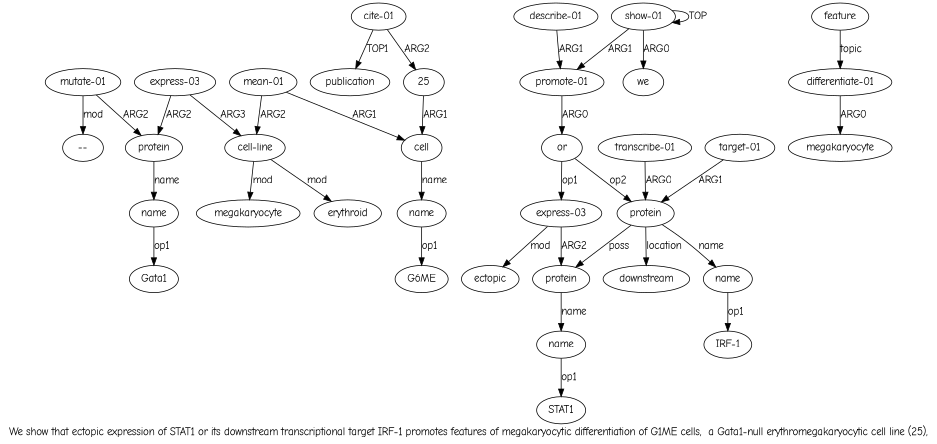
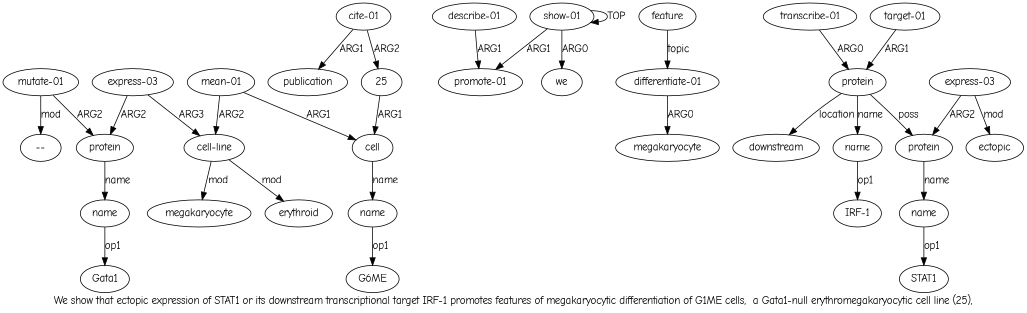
  digraph {
    fontname="Comic Neue"
    label="We show that ectopic expression of STAT1 or its downstream transcriptional target IRF-1 promotes features of megakaryocytic differentiation of G1ME cells,  a Gata1-null erythromegakaryocytic cell line (25),"
    node [color=black fontname="Comic Neue" gold_ind=-1 gold_label=name test_ind=-1 test_label=name]
    edge [color=black fontname="Comic Neue" gold_label=ARG1 test_label=ARG1]
    n1 [gold_ind=20 gold_label="express-03" label="express-03" test_ind=20 test_label="express-03"]
    n2 [gold_ind=21 gold_label=protein label=protein test_ind=21 test_label=protein]
    n3 [gold_ind=19 gold_label="cell-line" label="cell-line" test_ind=19 test_label="cell-line"]
    n4 [gold_ind=22 label=name test_ind=22]
    n5 [gold_ind=24 gold_label=megakaryocyte label=megakaryocyte test_ind=24 test_label=megakaryocyte]
    n6 [gold_ind=25 gold_label=erythroid label=erythroid test_ind=25 test_label=erythroid]
    n7 [gold_label=Gata1 label=Gata1 test_label=Gata1]
    n8 [gold_ind=23 gold_label="mutate-01" label="mutate-01" test_ind=23 test_label="mutate-01"]
    n9 [gold_label="--" label="--" test_label="--"]
    n10 [gold_ind=26 gold_label="describe-01" label="describe-01" test_ind=26 test_label="describe-01"]
    n11 [gold_ind=2 gold_label="promote-01" label="promote-01" test_ind=2 test_label="promote-01"]
    n12 [gold_ind=27 gold_label=publication label=publication test_ind=27 test_label=publication]
-   n13 [gold_ind=3 gold_label=or label=or test_ind=3 test_label=or]
    n14 [gold_ind=13 gold_label=feature label=feature test_ind=13 test_label=feature]
    n15 [gold_ind=14 gold_label="differentiate-01" label="differentiate-01" test_ind=14 test_label="differentiate-01"]
    n16 [gold_ind=8 gold_label=protein label=protein test_ind=8 test_label=protein]
    n17 [gold_ind=4 gold_label="express-03" label="express-03" test_ind=4 test_label="express-03"]
    n18 [gold_ind=28 gold_label="cite-01" label="cite-01" test_ind=28 test_label="cite-01"]
    n19 [gold_label=25 label=25 test_label=25]
    n20 [gold_ind=16 gold_label=cell label=cell test_ind=16 test_label=cell]
    n21 [gold_label="IRF-1" label="IRF-1" test_label="IRF-1"]
    n22 [gold_label=G1ME label=G6ME test_label=G1ME]
    n23 [gold_ind=15 gold_label=megakaryocyte label=megakaryocyte test_ind=15 test_label=megakaryocyte]
    n24 [gold_ind=17 label=name test_ind=17]
    n25 [gold_ind=11 gold_label="transcribe-01" label="transcribe-01" test_ind=11 test_label="transcribe-01"]
    n26 [gold_ind=10 gold_label=downstream label=downstream test_ind=10 test_label=downstream]
    n27 [gold_ind=5 gold_label=protein label=protein test_ind=5 test_label=protein]
    n28 [gold_ind=9 label=name test_ind=9]
    n29 [gold_ind=6 label=name test_ind=6]
    n30 [gold_ind=12 gold_label="target-01" label="target-01" test_ind=12 test_label="target-01"]
    n31 [gold_ind=18 gold_label="mean-01" label="mean-01" test_ind=18 test_label="mean-01"]
    n32 [gold_ind=1 gold_label=we label=we test_ind=1 test_label=we]
    n33 [gold_ind=0 gold_label="show-01" label="show-01" test_ind=0 test_label="show-01"]
    n34 [gold_ind=7 gold_label=ectopic label=ectopic test_ind=7 test_label=ectopic]
    n35 [gold_label=STAT1 label=STAT1 test_label=STAT1]
    n1 -> n2 [gold_label=ARG2 label=ARG2 test_label=ARG2]
    n1 -> n3 [gold_label=ARG3 label=ARG3 test_label=ARG3]
    n2 -> n4 [gold_label=name label=name test_label=name]
    n3 -> n5 [gold_label=mod label=mod test_label=mod]
    n3 -> n6 [gold_label=mod label=mod test_label=mod]
    n4 -> n7 [gold_label=op1 label=op1 test_label=op1]
    n8 -> n2 [gold_label=ARG2 label=ARG2 test_label=ARG2]
    n8 -> n9 [gold_label=mod label=mod test_label=mod]
    n10 -> n11 [label=ARG1]
-   n11 -> n13 [gold_label=ARG0 label=ARG0 test_label=ARG0]
-   n13 -> n16 [gold_label=op2 label=op2 test_label=op2]
-   n13 -> n17 [gold_label=op1 label=op1 test_label=op1]
    n14 -> n15 [gold_label=topic label=topic test_label=topic]
    n15 -> n23 [gold_label=ARG0 label=ARG0 test_label=ARG0]
    n16 -> n26 [gold_label=location label=location test_label=location]
    n16 -> n27 [gold_label=poss label=poss test_label=poss]
    n16 -> n28 [gold_label=name label=name test_label=name]
    n17 -> n27 [gold_label=ARG2 label=ARG2 test_label=ARG2]
    n17 -> n34 [gold_label=mod label=mod test_label=mod]
-   n18 -> n12 [label=TOP1]
+   n18 -> n12 [label=ARG1]
    n18 -> n19 [gold_label=ARG2 label=ARG2 test_label=ARG2]
    n19 -> n20 [label=ARG1]
    n20 -> n24 [gold_label=name label=name test_label=name]
    n24 -> n22 [gold_label=op1 label=op1 test_label=op1]
    n25 -> n16 [gold_label=ARG0 label=ARG0 test_label=ARG0]
    n27 -> n29 [gold_label=name label=name test_label=name]
    n28 -> n21 [gold_label=op1 label=op1 test_label=op1]
    n29 -> n35 [gold_label=op1 label=op1 test_label=op1]
    n30 -> n16 [label=ARG1]
    n31 -> n3 [gold_label=ARG2 label=ARG2 test_label=ARG2]
    n31 -> n20 [label=ARG1]
    n33 -> n11 [label=ARG1]
    n33 -> n32 [gold_label=ARG0 label=ARG0 test_label=ARG0]
    n33 -> n33 [gold_label=TOP label=TOP test_label=TOP]
  }
